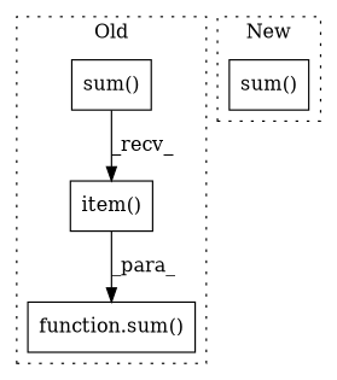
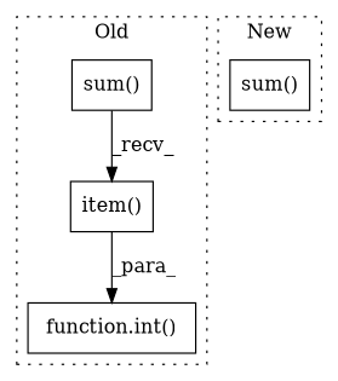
  digraph {
    node [a=75 s=14114 shape=box]
-   n1 [l="4,1" label="function.sum()" s="14110,14133"]
+   n1 [l="4,1" label="function.int()" s="14110,14133"]
    n2 [l=12 label="sum()"]
    n3 [l=19 label="item()"]
    n4 [l=31 label="sum()" s=14192]
    subgraph cluster_1 {
      label=Old
      style=dotted
      n1
      n2
      n3
    }
    subgraph cluster_2 {
      label=New
      style=dotted
      n4
    }
    n2 -> n3 [label=_recv_]
    n3 -> n1 [label=_para_]
  }
